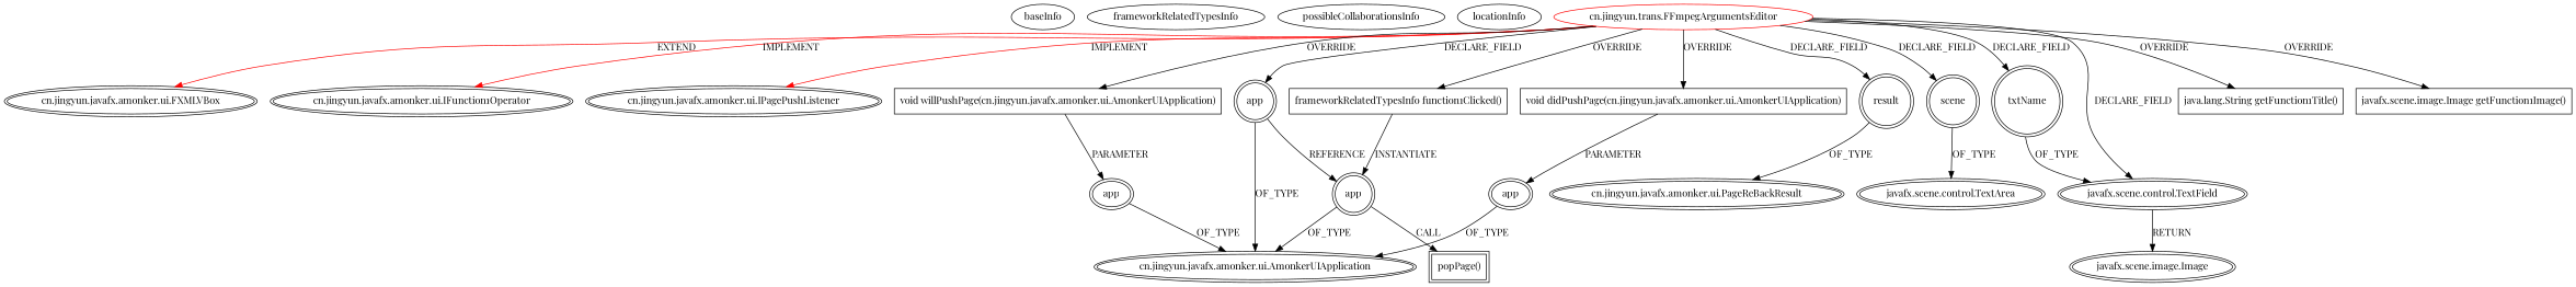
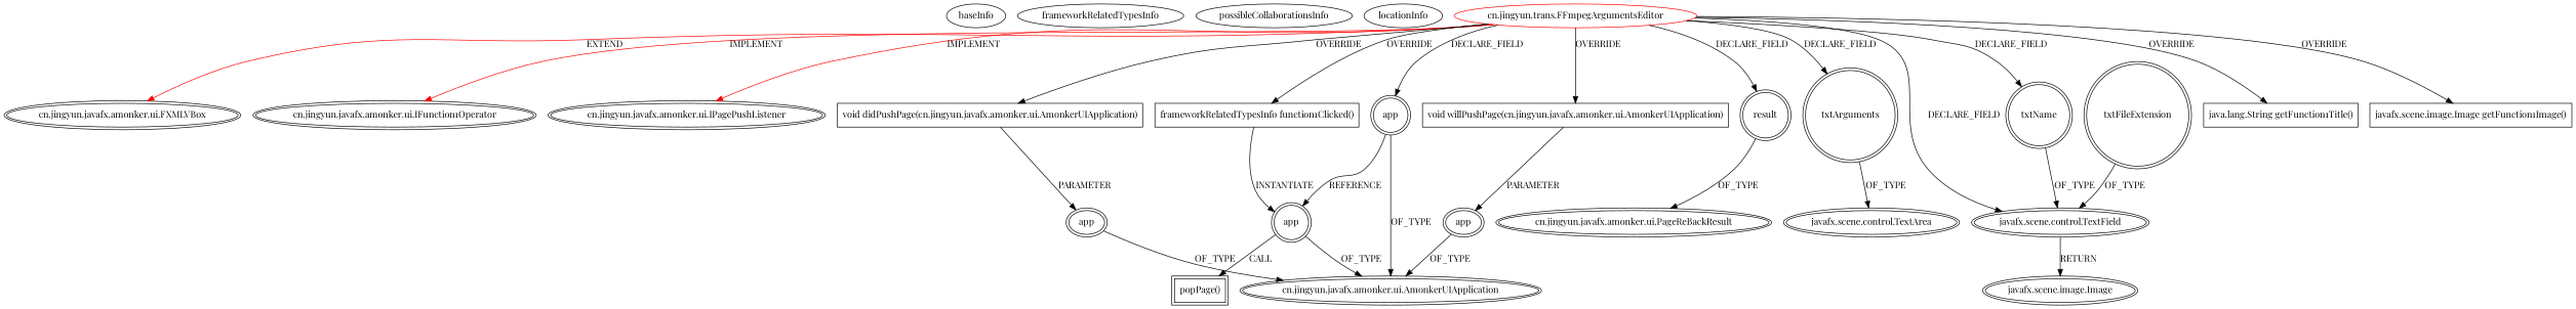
  digraph {
    fontname="Playfair Display"
    node [fontname="Playfair Display" isFrameworkType=true vertexType=FRAMEWORK_CLASS_TYPE peripheries=2]
    edge [fontname="Playfair Display"]
    baseInfo [category=extension_graph graphId=1844 isAnonymous=false possibleRelation=false isFrameworkType="" vertexType="" peripheries=""]
    frameworkRelatedTypesInfo [0="cn.jingyun.javafx.amonker.ui.FXMLVBox" 1="cn.jingyun.javafx.amonker.ui.IFunction1Operator" 2="cn.jingyun.javafx.amonker.ui.IPagePushListener" isFrameworkType="" vertexType="" peripheries=""]
    possibleCollaborationsInfo [isFrameworkType="" vertexType="" peripheries=""]
    locationInfo [contextSignature=FFmpegArgumentsEditor filePath="/amonker-Trans/Trans-master/src/cn/jingyun/trans/FFmpegArgumentsEditor.java" graphId=1844 projectName="amonker-Trans" isFrameworkType="" vertexType="" peripheries=""]
    n5 [color=red isFrameworkType=false label="cn.jingyun.trans.FFmpegArgumentsEditor" vertexType=ROOT_CLIENT_CLASS_DECLARATION peripheries=""]
    n6 [label="cn.jingyun.javafx.amonker.ui.FXMLVBox"]
    n7 [label="cn.jingyun.javafx.amonker.ui.IFunction1Operator" vertexType=FRAMEWORK_INTERFACE_TYPE]
    n8 [label="cn.jingyun.javafx.amonker.ui.IPagePushListener" vertexType=FRAMEWORK_INTERFACE_TYPE]
    n9 [label=app shape=circle vertexType=FIELD_DECLARATION]
    n10 [label=result shape=circle vertexType=FIELD_DECLARATION]
-   n11 [label=scene shape=circle vertexType=FIELD_DECLARATION]
+   n11 [label=txtArguments shape=circle vertexType=FIELD_DECLARATION]
    n12 [label=txtName shape=circle vertexType=FIELD_DECLARATION]
    n13 [isFrameworkType=false label="frameworkRelatedTypesInfo function1Clicked()" shape=box vertexType=OVERRIDING_METHOD_DECLARATION peripheries=""]
    n14 [isFrameworkType=false label="java.lang.String getFunction1Title()" shape=box vertexType=OVERRIDING_METHOD_DECLARATION peripheries=""]
    n15 [isFrameworkType=false label="javafx.scene.image.Image getFunction1Image()" shape=box vertexType=OVERRIDING_METHOD_DECLARATION peripheries=""]
    n16 [isFrameworkType=false label="void willPushPage(cn.jingyun.javafx.amonker.ui.AmonkerUIApplication)" shape=box vertexType=OVERRIDING_METHOD_DECLARATION peripheries=""]
    n17 [isFrameworkType=false label="void didPushPage(cn.jingyun.javafx.amonker.ui.AmonkerUIApplication)" shape=box vertexType=OVERRIDING_METHOD_DECLARATION peripheries=""]
    n18 [label="javafx.scene.control.TextField"]
    n19 [label="cn.jingyun.javafx.amonker.ui.AmonkerUIApplication"]
    n20 [label=app shape=circle vertexType=VARIABLE_EXPRESION]
    n21 [label="cn.jingyun.javafx.amonker.ui.PageReBackResult"]
    n22 [label="javafx.scene.control.TextArea"]
+   n23 [label=txtFileExtension shape=circle vertexType=FIELD_DECLARATION]
    n24 [label=app vertexType=PARAMETER_DECLARATION]
    n25 [label=app vertexType=PARAMETER_DECLARATION]
    n26 [label="popPage()" shape=box vertexType=INSIDE_CALL]
    n27 [label="javafx.scene.image.Image"]
    n5 -> n6 [color=red label=EXTEND]
    n5 -> n7 [color=red label=IMPLEMENT]
    n5 -> n8 [color=red label=IMPLEMENT]
    n5 -> n9 [label=DECLARE_FIELD]
    n5 -> n10 [label=DECLARE_FIELD]
    n5 -> n11 [label=DECLARE_FIELD]
    n5 -> n12 [label=DECLARE_FIELD]
    n5 -> n13 [label=OVERRIDE]
    n5 -> n14 [label=OVERRIDE]
    n5 -> n15 [label=OVERRIDE]
    n5 -> n16 [label=OVERRIDE]
    n5 -> n17 [label=OVERRIDE]
    n5 -> n18 [label=DECLARE_FIELD]
    n9 -> n19 [label=OF_TYPE]
    n9 -> n20 [label=REFERENCE]
    n10 -> n21 [label=OF_TYPE]
    n11 -> n22 [label=OF_TYPE]
    n12 -> n18 [label=OF_TYPE]
    n13 -> n20 [label=INSTANTIATE]
    n16 -> n24 [label=PARAMETER]
    n17 -> n25 [label=PARAMETER]
    n18 -> n27 [label=RETURN]
    n20 -> n19 [label=OF_TYPE]
    n20 -> n26 [label=CALL]
+   n23 -> n18 [label=OF_TYPE]
    n24 -> n19 [label=OF_TYPE]
    n25 -> n19 [label=OF_TYPE]
  }
